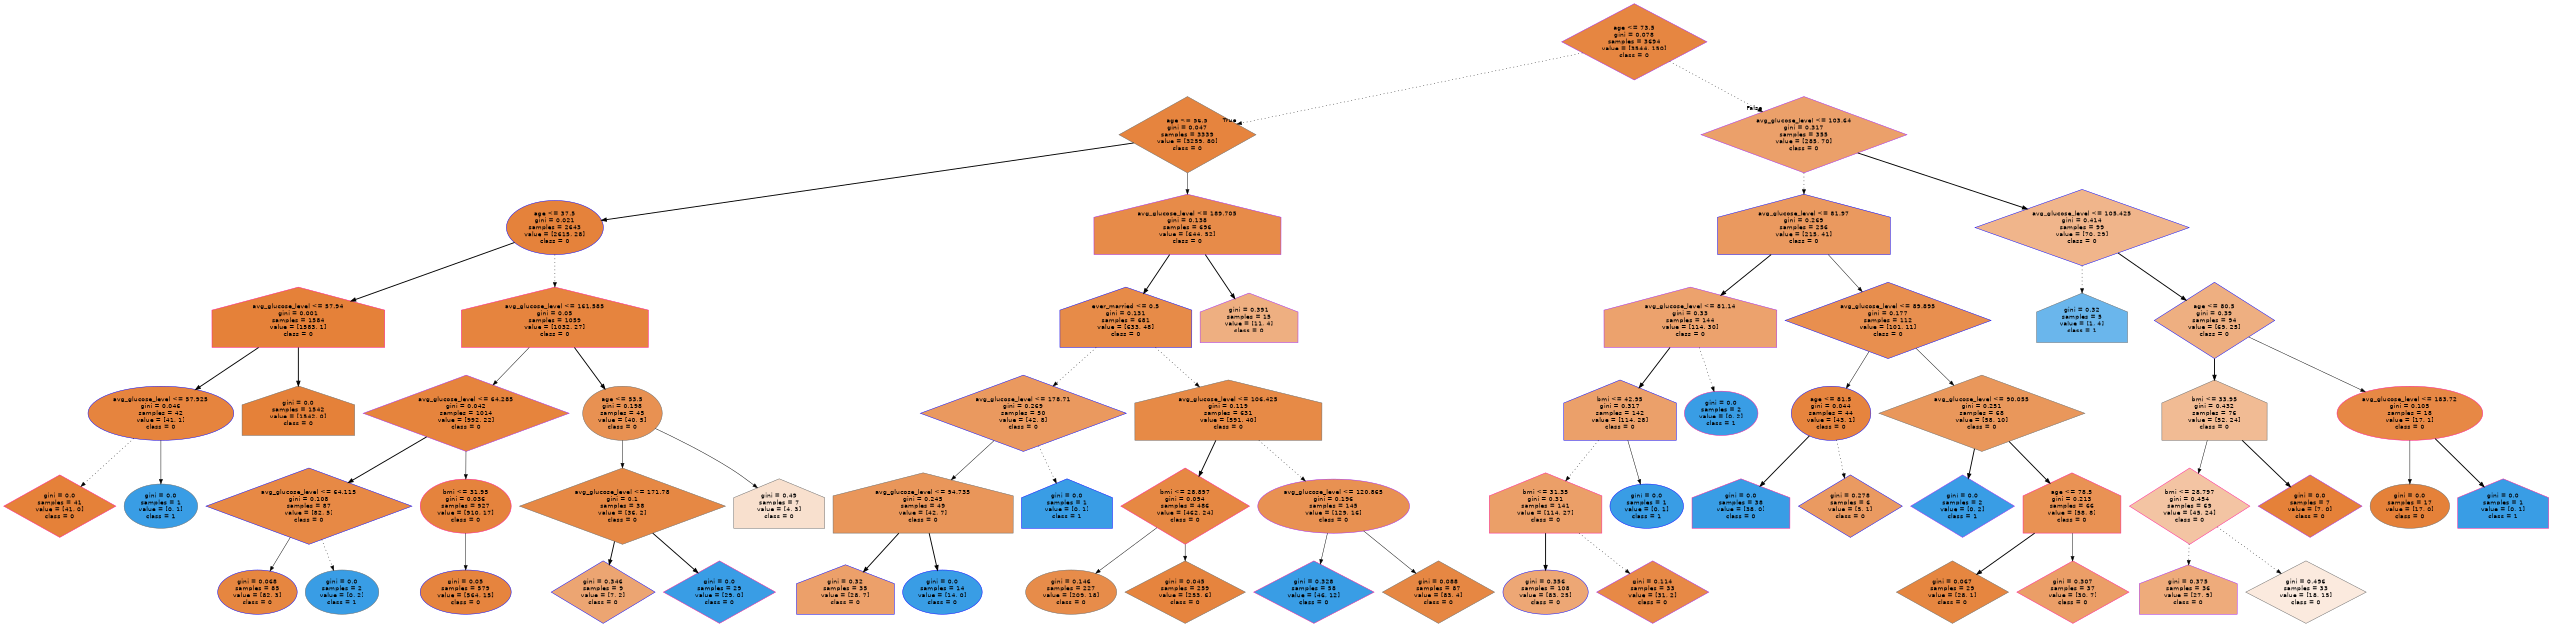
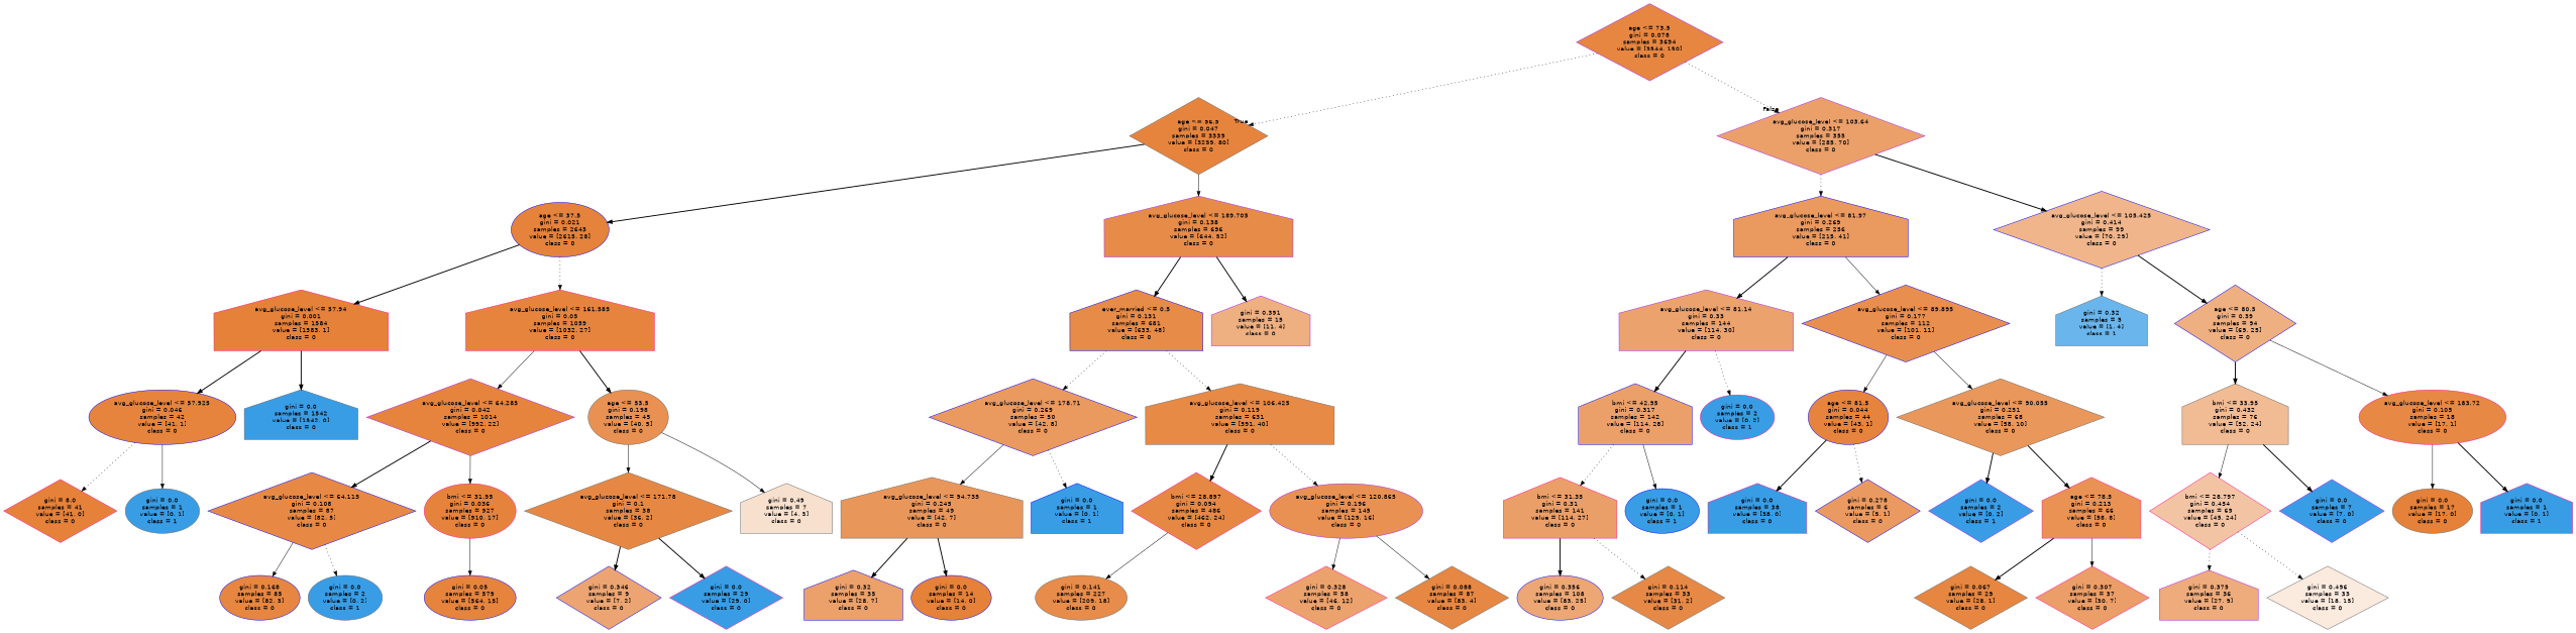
  digraph {
    node [color=blue fillcolor="#399de5" fontname=helvetica shape=diamond style=filled]
    edge [fontname=helvetica style=bold]
    n1 [color=purple fillcolor="#e68641" label="age <= 73.5\ngini = 0.078\nsamples = 3694\nvalue = [3544, 150]\nclass = 0"]
    n2 [color=gray40 fillcolor="#e6843e" label="age <= 56.5\ngini = 0.047\nsamples = 3339\nvalue = [3259, 80]\nclass = 0"]
    n3 [color=purple fillcolor="#eba06a" label="avg_glucose_level <= 103.64\ngini = 0.317\nsamples = 355\nvalue = [285, 70]\nclass = 0"]
    n4 [fillcolor="#e5823b" label="age <= 37.5\ngini = 0.021\nsamples = 2643\nvalue = [2615, 28]\nclass = 0" shape=ellipse]
    n5 [color=purple fillcolor="#e78b49" label="avg_glucose_level <= 189.705\ngini = 0.138\nsamples = 696\nvalue = [644, 52]\nclass = 0" shape=house]
    n6 [fillcolor="#ea995f" label="avg_glucose_level <= 81.97\ngini = 0.269\nsamples = 256\nvalue = [215, 41]\nclass = 0" shape=house]
    n7 [fillcolor="#f0b58b" label="avg_glucose_level <= 105.425\ngini = 0.414\nsamples = 99\nvalue = [70, 29]\nclass = 0"]
    n8 [color=deeppink fillcolor="#e58139" label="avg_glucose_level <= 57.94\ngini = 0.001\nsamples = 1584\nvalue = [1583, 1]\nclass = 0" shape=house]
    n9 [color=deeppink fillcolor="#e6843e" label="avg_glucose_level <= 161.585\ngini = 0.05\nsamples = 1059\nvalue = [1032, 27]\nclass = 0" shape=house]
    n10 [fillcolor="#e78b48" label="ever_married <= 0.5\ngini = 0.131\nsamples = 681\nvalue = [633, 48]\nclass = 0" shape=house]
    n11 [color=purple fillcolor="#eeaf81" label="gini = 0.391\nsamples = 15\nvalue = [11, 4]\nclass = 0" shape=house]
    n12 [fillcolor="#e6843e" label="avg_glucose_level <= 57.925\ngini = 0.046\nsamples = 42\nvalue = [41, 1]\nclass = 0" shape=ellipse]
-   n13 [color=gray40 fillcolor="#e58139" label="gini = 0.0\nsamples = 1542\nvalue = [1542, 0]\nclass = 0" shape=house]
+   n13 [color=gray40 label="gini = 0.0\nsamples = 1542\nvalue = [1542, 0]\nclass = 0" shape=house]
    n14 [color=purple fillcolor="#e6843d" label="avg_glucose_level <= 64.285\ngini = 0.042\nsamples = 1014\nvalue = [992, 22]\nclass = 0"]
    n15 [color=gray40 fillcolor="#e89152" label="age <= 53.5\ngini = 0.198\nsamples = 45\nvalue = [40, 5]\nclass = 0" shape=ellipse]
-   n16 [color=deeppink fillcolor="#e58139" label="gini = 0.0\nsamples = 41\nvalue = [41, 0]\nclass = 0"]
+   n16 [color=deeppink fillcolor="#e58139" label="gini = 8.0\nsamples = 41\nvalue = [41, 0]\nclass = 0"]
    n17 [color=gray40 label="gini = 0.0\nsamples = 1\nvalue = [0, 1]\nclass = 1" shape=ellipse]
    n18 [fillcolor="#e78945" label="avg_glucose_level <= 64.115\ngini = 0.108\nsamples = 87\nvalue = [82, 5]\nclass = 0"]
    n19 [color=deeppink fillcolor="#e5833d" label="bmi <= 31.95\ngini = 0.036\nsamples = 927\nvalue = [910, 17]\nclass = 0" shape=ellipse]
    n20 [color=gray40 fillcolor="#e68844" label="avg_glucose_level <= 171.78\ngini = 0.1\nsamples = 38\nvalue = [36, 2]\nclass = 0"]
    n21 [color=gray40 fillcolor="#f8e0ce" label="gini = 0.49\nsamples = 7\nvalue = [4, 3]\nclass = 0" shape=house]
-   n22 [fillcolor="#e68640" label="gini = 0.068\nsamples = 85\nvalue = [82, 3]\nclass = 0" shape=ellipse]
+   n22 [fillcolor="#e68640" label="gini = 0.168\nsamples = 85\nvalue = [82, 3]\nclass = 0" shape=ellipse]
    n23 [color=gray40 label="gini = 0.0\nsamples = 2\nvalue = [0, 2]\nclass = 1" shape=ellipse]
    n24 [fillcolor="#e6843e" label="gini = 0.05\nsamples = 579\nvalue = [564, 15]\nclass = 0" shape=ellipse]
    n25 [fillcolor="#eca572" label="gini = 0.346\nsamples = 9\nvalue = [7, 2]\nclass = 0"]
    n26 [color=deeppink label="gini = 0.0\nsamples = 29\nvalue = [29, 0]\nclass = 0"]
    n27 [fillcolor="#ea995f" label="avg_glucose_level <= 178.71\ngini = 0.269\nsamples = 50\nvalue = [42, 8]\nclass = 0"]
    n28 [color=gray40 fillcolor="#e78a46" label="avg_glucose_level <= 106.425\ngini = 0.119\nsamples = 631\nvalue = [591, 40]\nclass = 0" shape=house]
    n29 [color=gray40 fillcolor="#e9965a" label="avg_glucose_level <= 94.735\ngini = 0.245\nsamples = 49\nvalue = [42, 7]\nclass = 0" shape=house]
    n30 [label="gini = 0.0\nsamples = 1\nvalue = [0, 1]\nclass = 1" shape=house]
    n31 [color=deeppink fillcolor="#e68843" label="bmi <= 28.897\ngini = 0.094\nsamples = 486\nvalue = [462, 24]\nclass = 0"]
    n32 [color=purple fillcolor="#e89152" label="avg_glucose_level <= 120.865\ngini = 0.196\nsamples = 145\nvalue = [129, 16]\nclass = 0" shape=ellipse]
    n33 [fillcolor="#eca06a" label="gini = 0.32\nsamples = 35\nvalue = [28, 7]\nclass = 0" shape=house]
-   n34 [label="gini = 0.0\nsamples = 14\nvalue = [14, 0]\nclass = 0" shape=ellipse]
-   n35 [color=gray40 fillcolor="#e78c4a" label="gini = 0.146\nsamples = 227\nvalue = [209, 18]\nclass = 0" shape=ellipse]
-   n36 [color=gray40 fillcolor="#e6843e" label="gini = 0.045\nsamples = 259\nvalue = [253, 6]\nclass = 0"]
-   n37 [color=deeppink label="gini = 0.328\nsamples = 58\nvalue = [46, 12]\nclass = 0"]
+   n34 [fillcolor="#e58139" label="gini = 0.0\nsamples = 14\nvalue = [14, 0]\nclass = 0" shape=ellipse]
+   n35 [color=gray40 fillcolor="#e78c4a" label="gini = 0.141\nsamples = 227\nvalue = [209, 18]\nclass = 0" shape=ellipse]
+   n37 [color=deeppink fillcolor="#eca26d" label="gini = 0.328\nsamples = 58\nvalue = [46, 12]\nclass = 0"]
    n38 [color=gray40 fillcolor="#e68743" label="gini = 0.088\nsamples = 87\nvalue = [83, 4]\nclass = 0"]
    n39 [color=purple fillcolor="#eca26d" label="avg_glucose_level <= 81.14\ngini = 0.33\nsamples = 144\nvalue = [114, 30]\nclass = 0" shape=house]
    n40 [fillcolor="#e88f4f" label="avg_glucose_level <= 89.895\ngini = 0.177\nsamples = 112\nvalue = [101, 11]\nclass = 0"]
    n41 [color=gray40 fillcolor="#6ab6ec" label="gini = 0.32\nsamples = 5\nvalue = [1, 4]\nclass = 1" shape=house]
    n42 [fillcolor="#eeaf81" label="age <= 80.5\ngini = 0.39\nsamples = 94\nvalue = [69, 25]\nclass = 0"]
    n43 [fillcolor="#eba06a" label="bmi <= 42.95\ngini = 0.317\nsamples = 142\nvalue = [114, 28]\nclass = 0" shape=house]
    n44 [color=deeppink label="gini = 0.0\nsamples = 2\nvalue = [0, 2]\nclass = 1" shape=ellipse]
    n45 [fillcolor="#e6843e" label="age <= 81.5\ngini = 0.044\nsamples = 44\nvalue = [43, 1]\nclass = 0" shape=ellipse]
    n46 [color=gray40 fillcolor="#e9975b" label="avg_glucose_level <= 90.055\ngini = 0.251\nsamples = 68\nvalue = [58, 10]\nclass = 0"]
    n47 [color=deeppink fillcolor="#eb9f68" label="bmi <= 31.35\ngini = 0.31\nsamples = 141\nvalue = [114, 27]\nclass = 0" shape=house]
    n48 [label="gini = 0.0\nsamples = 1\nvalue = [0, 1]\nclass = 1" shape=ellipse]
    n49 [fillcolor="#eda775" label="gini = 0.356\nsamples = 108\nvalue = [83, 25]\nclass = 0" shape=ellipse]
-   n50 [color=purple fillcolor="#e78946" label="gini = 0.114\nsamples = 33\nvalue = [31, 2]\nclass = 0"]
+   n50 [color=gray40 fillcolor="#e78946" label="gini = 0.114\nsamples = 33\nvalue = [31, 2]\nclass = 0"]
    n51 [color=deeppink label="gini = 0.0\nsamples = 38\nvalue = [38, 0]\nclass = 0" shape=house]
    n52 [fillcolor="#ea9a61" label="gini = 0.278\nsamples = 6\nvalue = [5, 1]\nclass = 0"]
    n53 [color=purple label="gini = 0.0\nsamples = 2\nvalue = [0, 2]\nclass = 1"]
    n54 [color=deeppink fillcolor="#e99254" label="age <= 78.5\ngini = 0.213\nsamples = 66\nvalue = [58, 8]\nclass = 0" shape=house]
    n55 [color=gray40 fillcolor="#e68640" label="gini = 0.067\nsamples = 29\nvalue = [28, 1]\nclass = 0"]
    n56 [color=deeppink fillcolor="#eb9e67" label="gini = 0.307\nsamples = 37\nvalue = [30, 7]\nclass = 0"]
    n57 [color=gray40 fillcolor="#f1bb94" label="bmi <= 33.95\ngini = 0.432\nsamples = 76\nvalue = [52, 24]\nclass = 0" shape=house]
    n58 [color=deeppink fillcolor="#e78845" label="avg_glucose_level <= 183.72\ngini = 0.105\nsamples = 18\nvalue = [17, 1]\nclass = 0" shape=ellipse]
    n59 [color=deeppink fillcolor="#f3c4a3" label="bmi <= 28.797\ngini = 0.454\nsamples = 69\nvalue = [45, 24]\nclass = 0"]
-   n60 [color=purple fillcolor="#e58139" label="gini = 0.0\nsamples = 7\nvalue = [7, 0]\nclass = 0"]
+   n60 [color=purple label="gini = 0.0\nsamples = 7\nvalue = [7, 0]\nclass = 0"]
    n61 [color=gray40 fillcolor="#e58139" label="gini = 0.0\nsamples = 17\nvalue = [17, 0]\nclass = 0" shape=ellipse]
    n62 [color=deeppink label="gini = 0.0\nsamples = 1\nvalue = [0, 1]\nclass = 1" shape=house]
    n63 [color=purple fillcolor="#eeab7b" label="gini = 0.375\nsamples = 36\nvalue = [27, 9]\nclass = 0" shape=house]
    n64 [color=gray40 fillcolor="#fbeade" label="gini = 0.496\nsamples = 33\nvalue = [18, 15]\nclass = 0"]
    n1 -> n2 [headlabel=True labelangle=45 labeldistance=2.5 style=dotted]
    n1 -> n3 [headlabel=False labelangle=-45 labeldistance=2.5 style=dotted]
    n2 -> n4
    n2 -> n5 [style=solid]
    n3 -> n6 [style=dotted]
    n3 -> n7
    n4 -> n8
    n4 -> n9 [style=dotted]
    n5 -> n10
    n5 -> n11
    n6 -> n39
    n6 -> n40 [style=solid]
    n7 -> n41 [style=dotted]
    n7 -> n42
    n8 -> n12
    n8 -> n13
    n9 -> n14 [style=solid]
    n9 -> n15
    n10 -> n27 [style=dotted]
    n10 -> n28 [style=dotted]
    n12 -> n16 [style=dotted]
    n12 -> n17 [style=solid]
    n14 -> n18
    n14 -> n19 [style=solid]
    n15 -> n20 [style=solid]
    n15 -> n21 [style=solid]
    n18 -> n22 [style=solid]
    n18 -> n23 [style=dotted]
    n19 -> n24 [style=solid]
    n20 -> n25
    n20 -> n26
    n27 -> n29 [style=solid]
    n27 -> n30 [style=dotted]
    n28 -> n31
    n28 -> n32 [style=dotted]
    n29 -> n33
    n29 -> n34
    n31 -> n35 [style=solid]
-   n31 -> n36 [style=solid]
    n32 -> n37 [style=solid]
    n32 -> n38 [style=solid]
    n39 -> n43
    n39 -> n44 [style=dotted]
    n40 -> n45 [style=solid]
    n40 -> n46 [style=solid]
    n42 -> n57
    n42 -> n58 [style=solid]
    n43 -> n47 [style=dotted]
    n43 -> n48 [style=solid]
    n45 -> n51
    n45 -> n52 [style=dotted]
    n46 -> n53
    n46 -> n54
    n47 -> n49
    n47 -> n50 [style=dotted]
    n54 -> n55
    n54 -> n56 [style=solid]
    n57 -> n59 [style=solid]
    n57 -> n60
    n58 -> n61 [style=solid]
    n58 -> n62
    n59 -> n63 [style=dotted]
    n59 -> n64 [style=dotted]
  }
